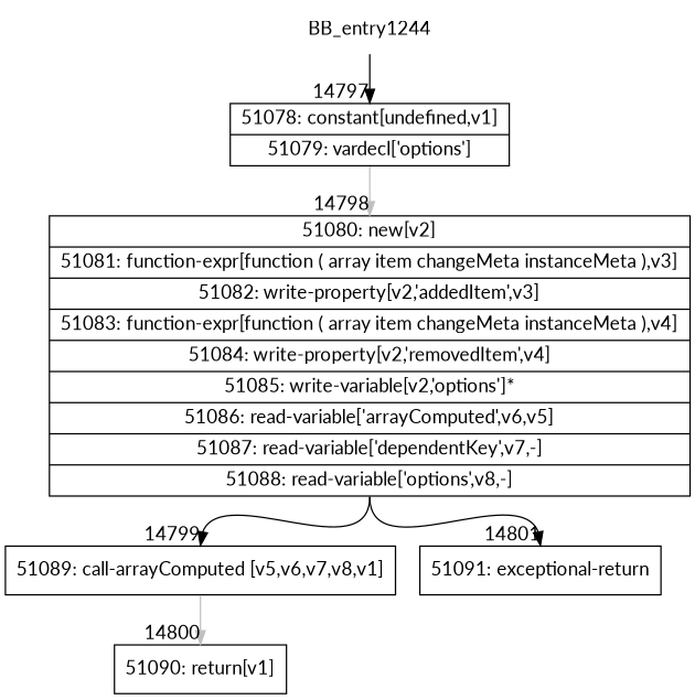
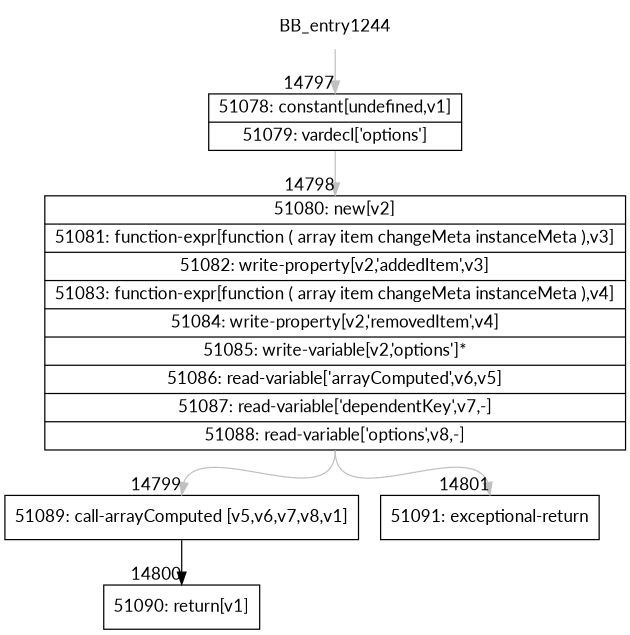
  digraph {
    fontname=Lato
    rankdir=TD
    node [fontname=Lato shape=record]
    edge [fontname=Lato headport=n tailport=s]
    n1 [label=BB_entry1244 shape=none]
    n2 [label="{51078: constant[undefined,v1]|51079: vardecl['options']}"]
    n3 [label="{51080: new[v2]|51081: function-expr[function ( array item changeMeta instanceMeta ),v3]|51082: write-property[v2,'addedItem',v3]|51083: function-expr[function ( array item changeMeta instanceMeta ),v4]|51084: write-property[v2,'removedItem',v4]|51085: write-variable[v2,'options']*|51086: read-variable['arrayComputed',v6,v5]|51087: read-variable['dependentKey',v7,-]|51088: read-variable['options',v8,-]}"]
    n4 [label="{51089: call-arrayComputed [v5,v6,v7,v8,v1]}"]
    n5 [label="{51091: exceptional-return}"]
    n6 [label="{51090: return[v1]}"]
-   n1 -> n2 [headlabel="    14797"]
+   n1 -> n2 [headlabel="    14797" color=gray]
    n2 -> n3 [color=gray headlabel="      14798"]
-   n3 -> n4 [headlabel="      14799"]
-   n3 -> n5 [color=black headlabel="      14801"]
-   n4 -> n6 [headlabel="      14800" color=gray]
+   n3 -> n4 [headlabel="      14799" color=gray]
+   n3 -> n5 [color=gray headlabel="      14801"]
+   n4 -> n6 [headlabel="      14800"]
  }
